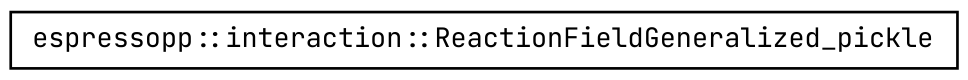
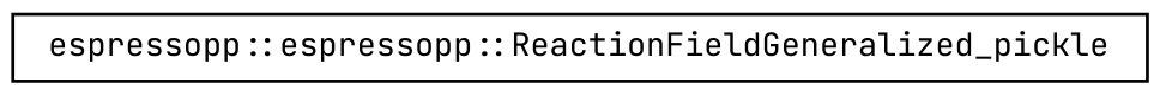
  digraph {
    rankdir=LR
    fontname="JetBrains Mono"
-   n1 [color=black fillcolor=white fontname="JetBrains Mono" fontsize=10 height=0.2 label="espressopp::interaction::ReactionFieldGeneralized_pickle" shape=record style=filled width=0.4]
+   n1 [color=black fillcolor=white fontname="JetBrains Mono" fontsize=10 height=0.2 label="espressopp::espressopp::ReactionFieldGeneralized_pickle" shape=record style=filled width=0.4]
  }
